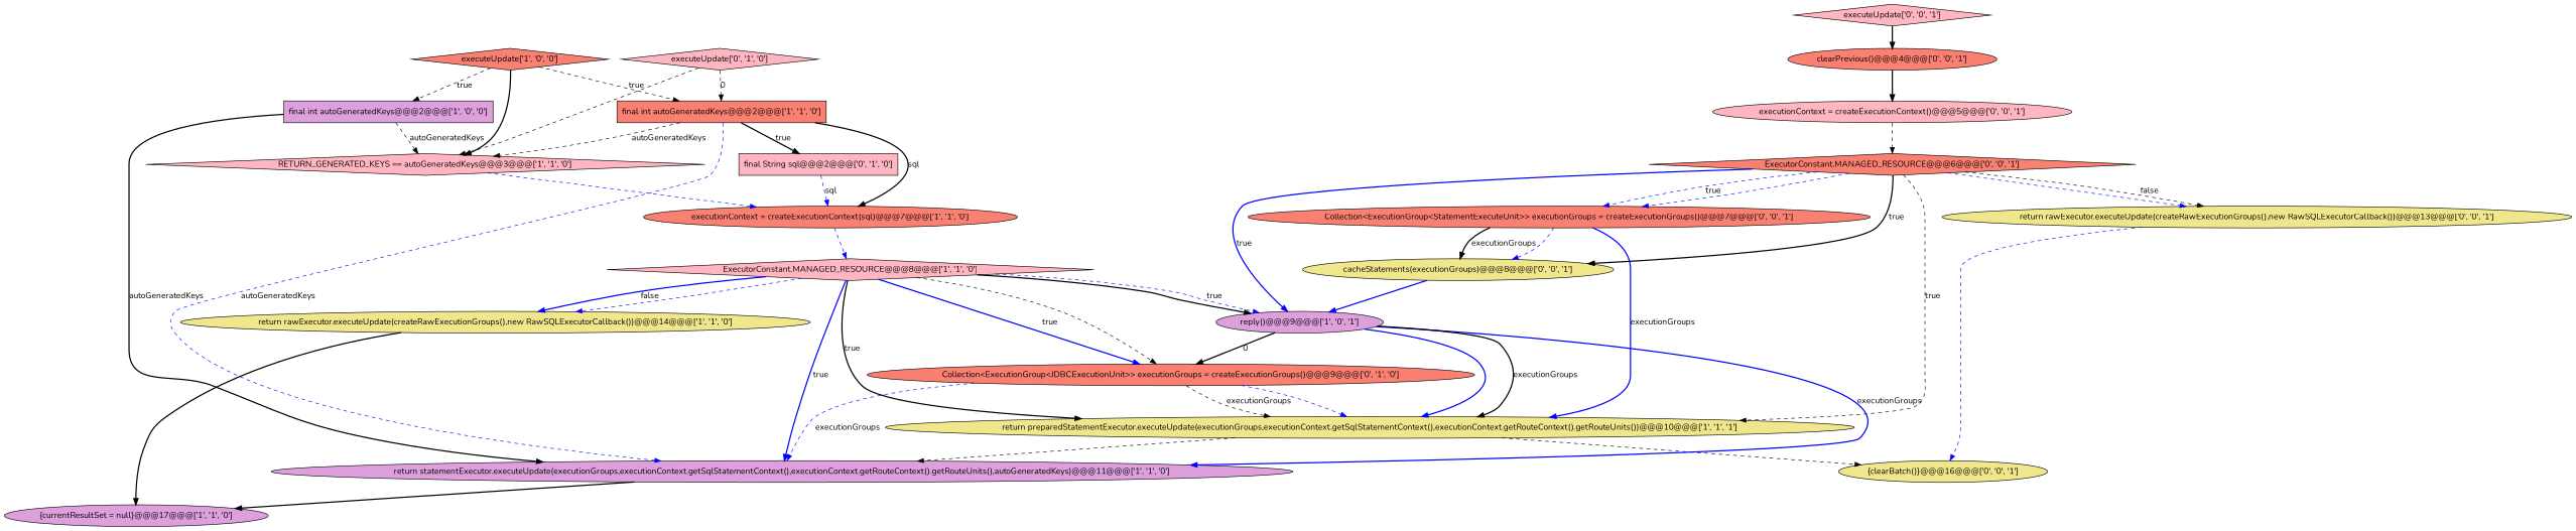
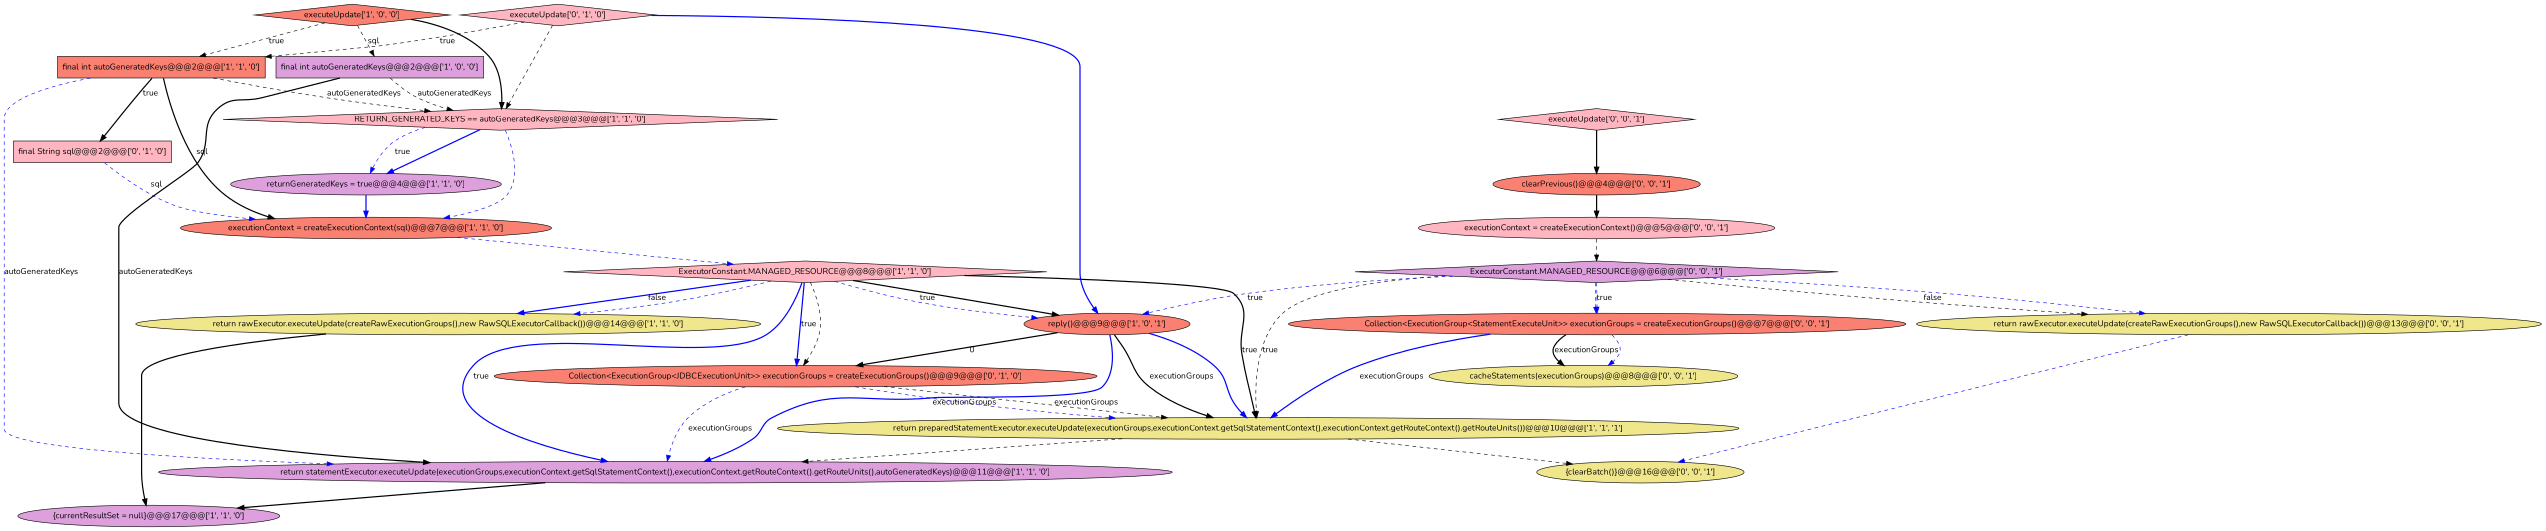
  digraph {
    fontname=Nunito
    node [fillcolor=salmon fontname=Nunito shape=ellipse style=filled]
    edge [color=black fontname=Nunito style=dashed]
    n1 [label="final int autoGeneratedKeys@@@2@@@['1', '1', '0']" shape=box]
    n2 [fillcolor=lightpink label="RETURN_GENERATED_KEYS == autoGeneratedKeys@@@3@@@['1', '1', '0']" shape=diamond]
    n3 [fillcolor=plum label="return statementExecutor.executeUpdate(executionGroups,executionContext.getSqlStatementContext(),executionContext.getRouteContext().getRouteUnits(),autoGeneratedKeys)@@@11@@@['1', '1', '0']"]
    n4 [label="executionContext = createExecutionContext(sql)@@@7@@@['1', '1', '0']"]
    n5 [fillcolor=lightpink label="final String sql@@@2@@@['0', '1', '0']" shape=box]
+   n6 [fillcolor=plum label="returnGeneratedKeys = true@@@4@@@['1', '1', '0']"]
    n7 [fillcolor=plum label="{currentResultSet = null}@@@17@@@['1', '1', '0']"]
    n8 [fillcolor=lightpink label="ExecutorConstant.MANAGED_RESOURCE@@@8@@@['1', '1', '0']" shape=diamond]
    n9 [fillcolor=plum label="final int autoGeneratedKeys@@@2@@@['1', '0', '0']" shape=box]
    n10 [fillcolor=khaki label="{clearBatch()}@@@16@@@['0', '0', '1']"]
    n11 [fillcolor=lightpink label="executeUpdate['0', '1', '0']" shape=diamond]
    n12 [fillcolor=khaki label="return rawExecutor.executeUpdate(createRawExecutionGroups(),new RawSQLExecutorCallback())@@@13@@@['0', '0', '1']"]
    n13 [fillcolor=lightpink label="executionContext = createExecutionContext()@@@5@@@['0', '0', '1']"]
-   n14 [label="ExecutorConstant.MANAGED_RESOURCE@@@6@@@['0', '0', '1']" shape=diamond]
+   n14 [fillcolor=plum label="ExecutorConstant.MANAGED_RESOURCE@@@6@@@['0', '0', '1']" shape=diamond]
    n15 [fillcolor=khaki label="return preparedStatementExecutor.executeUpdate(executionGroups,executionContext.getSqlStatementContext(),executionContext.getRouteContext().getRouteUnits())@@@10@@@['1', '1', '1']"]
-   n16 [fillcolor=plum label="reply()@@@9@@@['1', '0', '1']"]
+   n16 [label="reply()@@@9@@@['1', '0', '1']"]
    n17 [label="Collection<ExecutionGroup<StatementExecuteUnit>> executionGroups = createExecutionGroups()@@@7@@@['0', '0', '1']"]
    n18 [fillcolor=khaki label="cacheStatements(executionGroups)@@@8@@@['0', '0', '1']"]
    n19 [label="Collection<ExecutionGroup<JDBCExecutionUnit>> executionGroups = createExecutionGroups()@@@9@@@['0', '1', '0']"]
    n20 [fillcolor=khaki label="return rawExecutor.executeUpdate(createRawExecutionGroups(),new RawSQLExecutorCallback())@@@14@@@['1', '1', '0']"]
    n21 [label="clearPrevious()@@@4@@@['0', '0', '1']"]
    n22 [label="executeUpdate['1', '0', '0']" shape=diamond]
    n23 [fillcolor=lightpink label="executeUpdate['0', '0', '1']" shape=diamond]
    n1 -> n2 [label=autoGeneratedKeys]
    n1 -> n3 [color=blue label=autoGeneratedKeys]
    n1 -> n4 [label=sql style=bold]
    n1 -> n5 [label=true style=bold]
    n2 -> n4 [color=blue]
+   n2 -> n6 [color=blue style=bold]
+   n2 -> n6 [color=blue label=true]
    n3 -> n7 [style=bold]
    n4 -> n8 [color=blue]
    n5 -> n4 [color=blue label=sql]
+   n6 -> n4 [color=blue style=bold]
    n8 -> n3 [color=blue label=true style=bold]
    n8 -> n15 [label=true style=bold]
    n8 -> n16 [style=bold]
    n8 -> n16 [color=blue label=true]
    n8 -> n19 [color=blue label=true style=bold]
    n8 -> n19
    n8 -> n20 [color=blue label=false style=bold]
    n8 -> n20 [color=blue]
    n9 -> n2 [label=autoGeneratedKeys]
    n9 -> n3 [label=autoGeneratedKeys style=bold]
-   n11 -> n1 [label=0]
+   n11 -> n1 [label=true]
    n11 -> n2
    n12 -> n10 [color=blue]
    n13 -> n14
    n14 -> n12 [color=blue]
    n14 -> n12 [label=false]
    n14 -> n15 [label=true]
-   n14 -> n16 [color=blue label=true style=bold]
+   n14 -> n16 [color=blue label=true]
    n14 -> n17 [color=blue]
    n14 -> n17 [color=blue label=true]
-   n14 -> n18 [label=true style=bold]
    n15 -> n3
    n15 -> n10
    n16 -> n3 [color=blue label=executionGroups style=bold]
    n16 -> n15 [label=executionGroups style=bold]
    n16 -> n15 [color=blue style=bold]
    n16 -> n19 [label=0 style=bold]
    n17 -> n15 [color=blue label=executionGroups style=bold]
    n17 -> n18 [label=executionGroups style=bold]
    n17 -> n18 [color=blue]
-   n18 -> n16 [color=blue style=bold]
+   n11 -> n16 [color=blue style=bold]
    n19 -> n3 [color=blue label=executionGroups]
    n19 -> n15 [label=executionGroups]
    n19 -> n15 [color=blue]
    n20 -> n7 [style=bold]
    n21 -> n13 [style=bold]
    n22 -> n1 [label=true]
    n22 -> n2 [style=bold]
-   n22 -> n9 [label=true]
+   n22 -> n9 [label=sql]
    n23 -> n21 [style=bold]
  }
